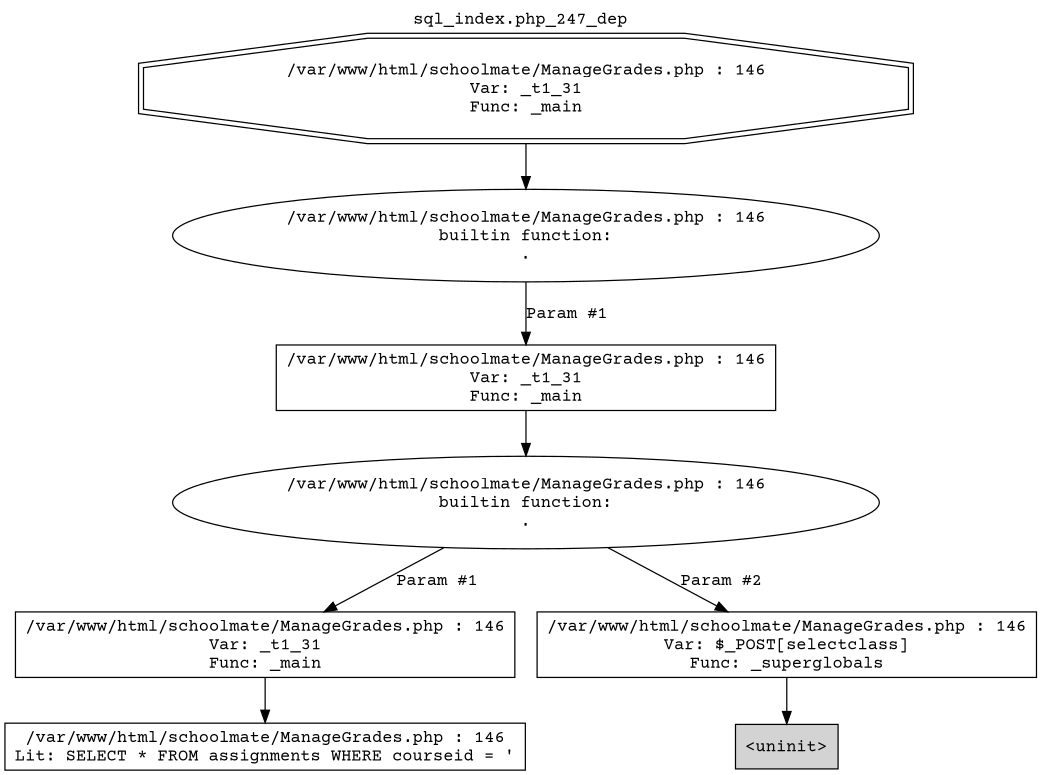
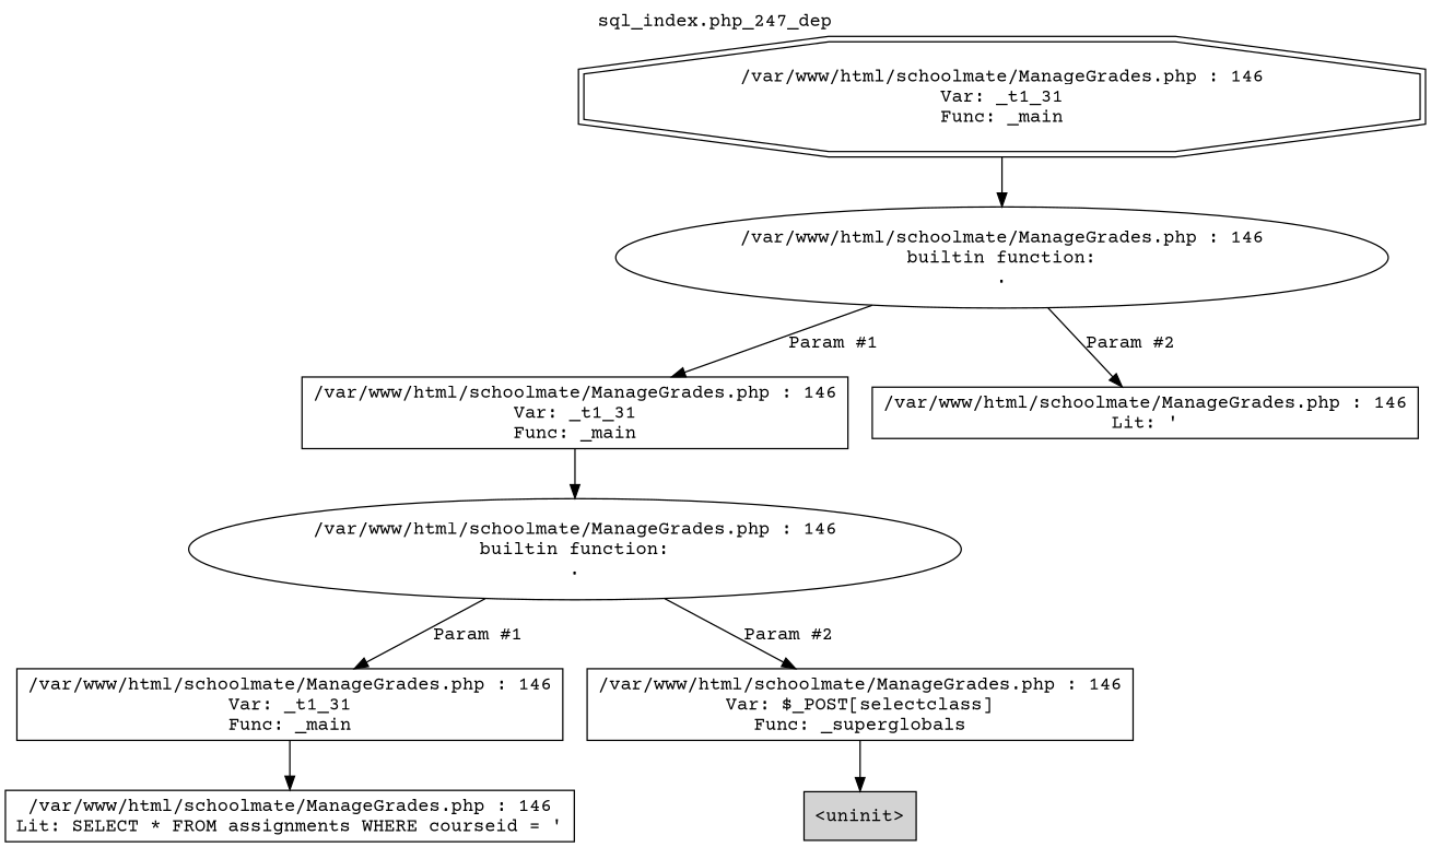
  digraph {
    label="sql_index.php_247_dep"
    labelloc=t
    fontname="Courier Prime"
    node [shape=box fontname="Courier Prime"]
    edge [fontname="Courier Prime"]
    n1 [label="/var/www/html/schoolmate/ManageGrades.php : 146\nVar: _t1_31\nFunc: _main\n" shape=doubleoctagon]
    n2 [label="/var/www/html/schoolmate/ManageGrades.php : 146\nbuiltin function:\n.\n" shape=ellipse]
    n3 [label="/var/www/html/schoolmate/ManageGrades.php : 146\nVar: _t1_31\nFunc: _main\n"]
+   n4 [label="/var/www/html/schoolmate/ManageGrades.php : 146\nLit: '\n"]
    n5 [label="/var/www/html/schoolmate/ManageGrades.php : 146\nbuiltin function:\n.\n" shape=ellipse]
    n6 [label="/var/www/html/schoolmate/ManageGrades.php : 146\nVar: _t1_31\nFunc: _main\n"]
    n7 [label="/var/www/html/schoolmate/ManageGrades.php : 146\nVar: $_POST[selectclass]\nFunc: _superglobals\n"]
    n8 [label="/var/www/html/schoolmate/ManageGrades.php : 146\nLit: SELECT * FROM assignments WHERE courseid = '\n"]
    n9 [label="<uninit>" style=filled]
    n1 -> n2
    n2 -> n3 [label="Param #1"]
+   n2 -> n4 [label="Param #2"]
    n3 -> n5
    n5 -> n6 [label="Param #1"]
    n5 -> n7 [label="Param #2"]
    n6 -> n8
    n7 -> n9
  }
